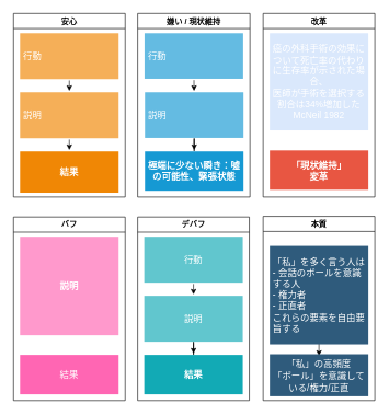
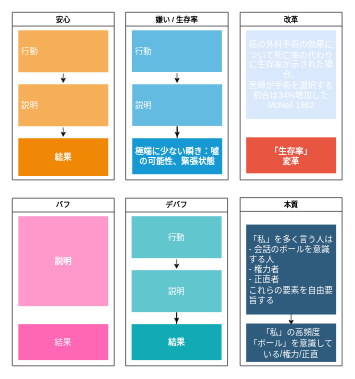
  <mxCell id="0" />
  <mxCell id="1" parent="0" />
  <mxCell id="2" value="安心" style="swimlane;whiteSpace=wrap;html=1;startSize=23;" vertex="1" parent="1"><mxGeometry x="20" y="20" width="170" height="279.5" as="geometry" /></mxCell>
  <mxCell id="3" value="結果&lt;div&gt;&lt;/div&gt;" style="rounded=1;whiteSpace=wrap;html=1;shadow=0;labelBackgroundColor=none;strokeColor=none;strokeWidth=3;fillColor=#F08705;fontFamily=Helvetica;fontSize=14;fontColor=#FFFFFF;align=center;spacing=5;fontStyle=1;arcSize=0;perimeterSpacing=2;" vertex="1" parent="2"><mxGeometry x="10" y="210" width="150" height="63" as="geometry" /></mxCell>
  <mxCell id="4" style="edgeStyle=none;html=1;" edge="1" parent="2" source="5" target="3"><mxGeometry relative="1" as="geometry" /></mxCell>
  <mxCell id="5" value="&lt;div&gt;&lt;span style=&quot;background-color: initial;&quot;&gt;説明&lt;/span&gt;&lt;br&gt;&lt;/div&gt;" style="rounded=1;whiteSpace=wrap;html=1;shadow=0;labelBackgroundColor=none;strokeColor=none;strokeWidth=3;fillColor=#f5af58;fontFamily=Helvetica;fontSize=14;fontColor=#FFFFFF;align=left;spacing=5;arcSize=0;perimeterSpacing=2;" vertex="1" parent="2"><mxGeometry x="10" y="120" width="150" height="70" as="geometry" /></mxCell>
  <mxCell id="6" style="edgeStyle=none;html=1;" edge="1" parent="2" source="7" target="5"><mxGeometry relative="1" as="geometry" /></mxCell>
  <mxCell id="7" value="&lt;div&gt;行動&lt;/div&gt;" style="rounded=1;whiteSpace=wrap;html=1;shadow=0;labelBackgroundColor=none;strokeColor=none;strokeWidth=3;fillColor=#f5af58;fontFamily=Helvetica;fontSize=14;fontColor=#FFFFFF;align=left;spacing=5;arcSize=0;perimeterSpacing=2;" vertex="1" parent="2"><mxGeometry x="10" y="30" width="150" height="70" as="geometry" /></mxCell>
  <mxCell id="8" value="デバフ" style="swimlane;whiteSpace=wrap;html=1;startSize=23;" vertex="1" parent="1"><mxGeometry x="209" y="330" width="170" height="279.5" as="geometry" /></mxCell>
  <mxCell id="9" style="edgeStyle=orthogonalEdgeStyle;rounded=0;orthogonalLoop=1;jettySize=auto;html=1;" edge="1" parent="8" source="10" target="11"><mxGeometry relative="1" as="geometry" /></mxCell>
  <mxCell id="10" value="説明" style="rounded=1;whiteSpace=wrap;html=1;shadow=0;labelBackgroundColor=none;strokeColor=none;strokeWidth=3;fillColor=#61c6ce;fontFamily=Helvetica;fontSize=14;fontColor=#FFFFFF;align=center;spacing=5;fontStyle=0;arcSize=0;perimeterSpacing=2;" vertex="1" parent="8"><mxGeometry x="10" y="120" width="150" height="70" as="geometry" /></mxCell>
  <mxCell id="11" value="結果" style="rounded=1;whiteSpace=wrap;html=1;shadow=0;labelBackgroundColor=none;strokeColor=none;strokeWidth=3;fillColor=#12aab5;fontFamily=Helvetica;fontSize=14;fontColor=#FFFFFF;align=center;spacing=5;fontStyle=1;arcSize=0;perimeterSpacing=2;" vertex="1" parent="8"><mxGeometry x="10" y="210" width="150" height="60" as="geometry" /></mxCell>
  <mxCell id="12" style="edgeStyle=none;html=1;" edge="1" parent="8" source="13" target="10"><mxGeometry relative="1" as="geometry" /></mxCell>
  <mxCell id="13" value="行動" style="rounded=1;whiteSpace=wrap;html=1;shadow=0;labelBackgroundColor=none;strokeColor=none;strokeWidth=3;fillColor=#61c6ce;fontFamily=Helvetica;fontSize=14;fontColor=#FFFFFF;align=center;spacing=5;fontStyle=0;arcSize=0;perimeterSpacing=2;" vertex="1" parent="8"><mxGeometry x="10" y="30" width="150" height="70" as="geometry" /></mxCell>
- <mxCell id="14" value="嫌い / 現状維持" style="swimlane;whiteSpace=wrap;html=1;startSize=23;" vertex="1" parent="1"><mxGeometry x="209" y="20" width="171" height="279.5" as="geometry" /></mxCell>
+ <mxCell id="14" value="嫌い / 生存率" style="swimlane;whiteSpace=wrap;html=1;startSize=23;" vertex="1" parent="1"><mxGeometry x="209" y="20" width="171" height="279.5" as="geometry" /></mxCell>
  <mxCell id="15" value="極端に少ない瞬き：噓の可能性、緊張状態" style="rounded=1;whiteSpace=wrap;html=1;shadow=0;labelBackgroundColor=none;strokeColor=none;strokeWidth=3;fillColor=#1699d3;fontFamily=Helvetica;fontSize=14;fontColor=#FFFFFF;align=center;spacing=5;fontStyle=1;arcSize=0;perimeterSpacing=2;" vertex="1" parent="14"><mxGeometry x="11" y="210" width="150" height="60" as="geometry" /></mxCell>
  <mxCell id="16" style="edgeStyle=orthogonalEdgeStyle;rounded=0;orthogonalLoop=1;jettySize=auto;html=1;entryX=0.5;entryY=0;entryDx=0;entryDy=0;" edge="1" parent="14" source="17" target="15"><mxGeometry relative="1" as="geometry" /></mxCell>
  <mxCell id="17" value="説明" style="rounded=1;whiteSpace=wrap;html=1;shadow=0;labelBackgroundColor=none;strokeColor=none;strokeWidth=3;fillColor=#64bbe2;fontFamily=Helvetica;fontSize=14;fontColor=#FFFFFF;align=left;spacing=5;arcSize=0;perimeterSpacing=2;" vertex="1" parent="14"><mxGeometry x="11" y="120" width="150" height="69.5" as="geometry" /></mxCell>
  <mxCell id="18" style="edgeStyle=none;html=1;" edge="1" parent="14" source="19" target="17"><mxGeometry relative="1" as="geometry" /></mxCell>
  <mxCell id="19" value="行動" style="rounded=1;whiteSpace=wrap;html=1;shadow=0;labelBackgroundColor=none;strokeColor=none;strokeWidth=3;fillColor=#64bbe2;fontFamily=Helvetica;fontSize=14;fontColor=#FFFFFF;align=left;spacing=5;arcSize=0;perimeterSpacing=2;" vertex="1" parent="14"><mxGeometry x="10.5" y="30" width="150" height="69.5" as="geometry" /></mxCell>
  <mxCell id="20" value="バフ" style="swimlane;whiteSpace=wrap;html=1;startSize=23;" vertex="1" parent="1"><mxGeometry x="20" y="330" width="170" height="279.5" as="geometry" /></mxCell>
  <mxCell id="21" value="結果" style="rounded=1;whiteSpace=wrap;html=1;shadow=0;labelBackgroundColor=none;strokeColor=none;strokeWidth=3;fillColor=#FF66B3;fontFamily=Helvetica;fontSize=14;fontColor=#FFFFFF;align=center;spacing=5;fontStyle=0;arcSize=0;perimeterSpacing=2;" vertex="1" parent="20"><mxGeometry x="10" y="210" width="150" height="60" as="geometry" /></mxCell>
  <mxCell id="22" value="&lt;div&gt;説明&lt;/div&gt;" style="rounded=1;whiteSpace=wrap;html=1;shadow=0;labelBackgroundColor=none;strokeColor=none;strokeWidth=3;fillColor=#FF99CC;fontFamily=Helvetica;fontSize=14;fontColor=#FFFFFF;align=center;spacing=5;fontStyle=1;arcSize=0;perimeterSpacing=2;" vertex="1" parent="20"><mxGeometry x="10" y="30" width="150" height="150" as="geometry" /></mxCell>
  <mxCell id="23" value="本質" style="swimlane;whiteSpace=wrap;html=1;" vertex="1" parent="1"><mxGeometry x="400" y="329" width="170" height="280.5" as="geometry" /></mxCell>
  <mxCell id="24" style="edgeStyle=orthogonalEdgeStyle;rounded=0;orthogonalLoop=1;jettySize=auto;html=1;entryX=0.5;entryY=0;entryDx=0;entryDy=0;" edge="1" parent="23"><mxGeometry relative="1" as="geometry"><mxPoint x="85" y="182" as="sourcePoint" /><mxPoint x="85" y="212.5" as="targetPoint" /></mxGeometry></mxCell>
  <mxCell id="25" value="&lt;div style=&quot;border-color: var(--border-color);&quot;&gt;&lt;div style=&quot;border-color: var(--border-color);&quot;&gt;「私」を多く言う人は&lt;/div&gt;&lt;div style=&quot;border-color: var(--border-color);&quot;&gt;- 会話のボールを意識する人&lt;/div&gt;&lt;div style=&quot;border-color: var(--border-color);&quot;&gt;- 権力者&lt;/div&gt;&lt;div style=&quot;border-color: var(--border-color);&quot;&gt;- 正直者&lt;/div&gt;&lt;div style=&quot;border-color: var(--border-color);&quot;&gt;これらの要素を自由要旨する&lt;/div&gt;&lt;/div&gt;" style="rounded=1;whiteSpace=wrap;html=1;shadow=0;labelBackgroundColor=none;strokeColor=none;strokeWidth=3;fillColor=#2F5B7C;fontFamily=Helvetica;fontSize=14;fontColor=#FFFFFF;align=left;spacing=5;arcSize=0;perimeterSpacing=2;" vertex="1" parent="23"><mxGeometry x="10" y="45" width="150" height="150" as="geometry" /></mxCell>
  <mxCell id="26" value="&lt;span style=&quot;font-size: 14px; font-weight: 400;&quot;&gt;「私」の高頻度&lt;/span&gt;&lt;div&gt;&lt;span style=&quot;font-size: 14px; font-weight: 400;&quot;&gt;「ボール」を意識している/権力/正直&lt;/span&gt;&lt;br&gt;&lt;/div&gt;" style="rounded=1;whiteSpace=wrap;html=1;shadow=0;labelBackgroundColor=none;strokeColor=none;strokeWidth=3;fillColor=#2F5B7C;fontFamily=Helvetica;fontSize=16;fontColor=#FFFFFF;align=center;fontStyle=1;spacing=5;arcSize=0;perimeterSpacing=2;" vertex="1" parent="23"><mxGeometry x="10" y="210" width="150" height="64" as="geometry" /></mxCell>
  <mxCell id="27" value="改革" style="swimlane;whiteSpace=wrap;html=1;startSize=23;" vertex="1" parent="1"><mxGeometry x="400" y="20" width="170" height="279.5" as="geometry" /></mxCell>
  <mxCell id="28" value="癌の外科手術の効果について死亡率の代わりに生存率が示された場合、&lt;br style=&quot;border-color: var(--border-color);&quot;&gt;医師が手術を選択する割合は34%増加した&lt;br style=&quot;border-color: var(--border-color);&quot;&gt;McNeil 1982" style="rounded=1;whiteSpace=wrap;html=1;shadow=0;labelBackgroundColor=none;strokeColor=none;strokeWidth=3;fillColor=#dae8fc;fontFamily=Helvetica;fontSize=14;fontColor=#FFFFFF;align=center;spacing=5;arcSize=0;perimeterSpacing=2;" vertex="1" parent="27"><mxGeometry x="10" y="30" width="150" height="148" as="geometry" /></mxCell>
- <mxCell id="29" value="「現状維持」&lt;br style=&quot;border-color: var(--border-color);&quot;&gt;変革" style="rounded=1;whiteSpace=wrap;html=1;shadow=0;labelBackgroundColor=none;strokeColor=none;strokeWidth=3;fillColor=#e85642;fontFamily=Helvetica;fontSize=14;fontColor=#FFFFFF;align=center;spacing=5;fontStyle=1;arcSize=0;perimeterSpacing=2;" vertex="1" parent="27"><mxGeometry x="10" y="208.5" width="150" height="60" as="geometry" /></mxCell>
+ <mxCell id="29" value="「生存率」&lt;br style=&quot;border-color: var(--border-color);&quot;&gt;変革" style="rounded=1;whiteSpace=wrap;html=1;shadow=0;labelBackgroundColor=none;strokeColor=none;strokeWidth=3;fillColor=#e85642;fontFamily=Helvetica;fontSize=14;fontColor=#FFFFFF;align=center;spacing=5;fontStyle=1;arcSize=0;perimeterSpacing=2;" vertex="1" parent="27"><mxGeometry x="10" y="208.5" width="150" height="60" as="geometry" /></mxCell>
